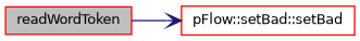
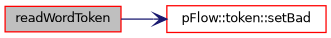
  digraph {
    rankdir=LR
    node [color=red fontname=Helvetica fontsize=10 shape=record style=filled]
    n1 [fillcolor=grey75 fontcolor=black height=0.2 label=readWordToken width=0.4]
-   n2 [fillcolor=white height=0.2 label="pFlow::setBad::setBad" width=0.4]
+   n2 [fillcolor=white height=0.2 label="pFlow::token::setBad" width=0.4]
    n1 -> n2 [color=midnightblue fontname=Helvetica fontsize=10 labelfontname=Helvetica labelfontsize=10 style=solid arrowhead=vee]
  }
